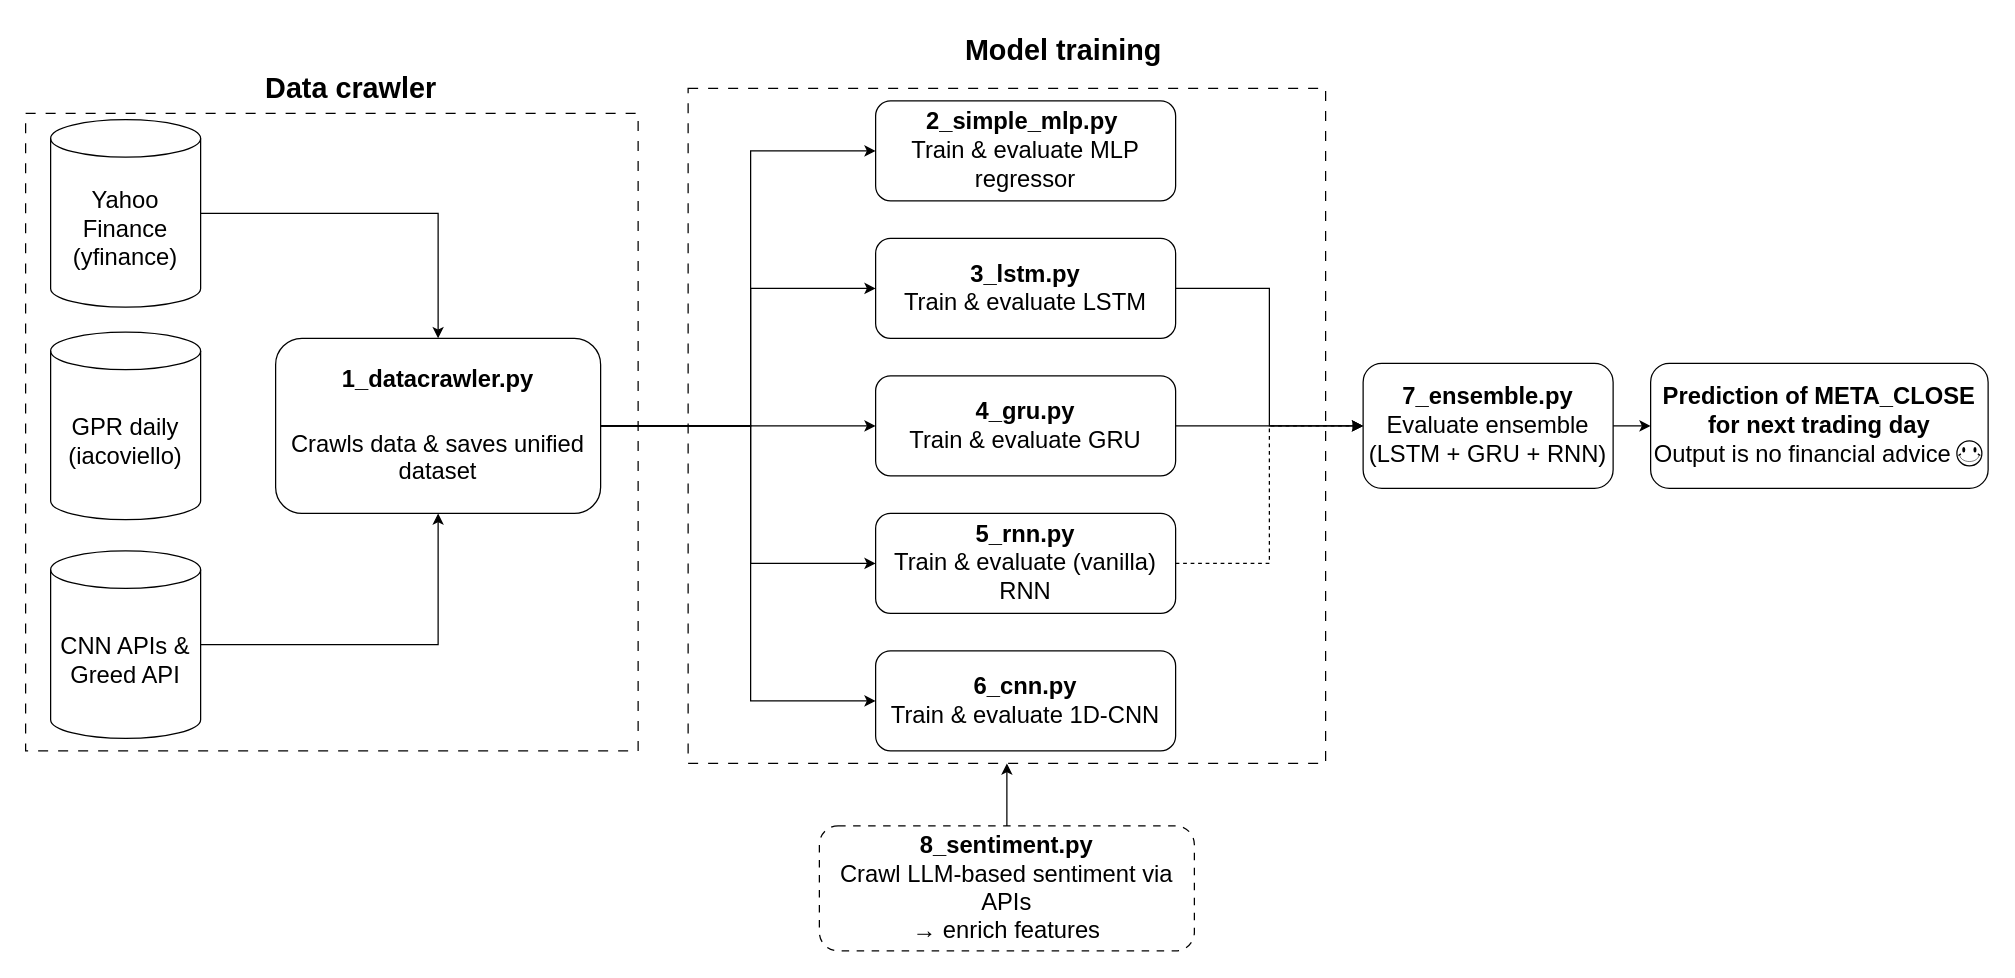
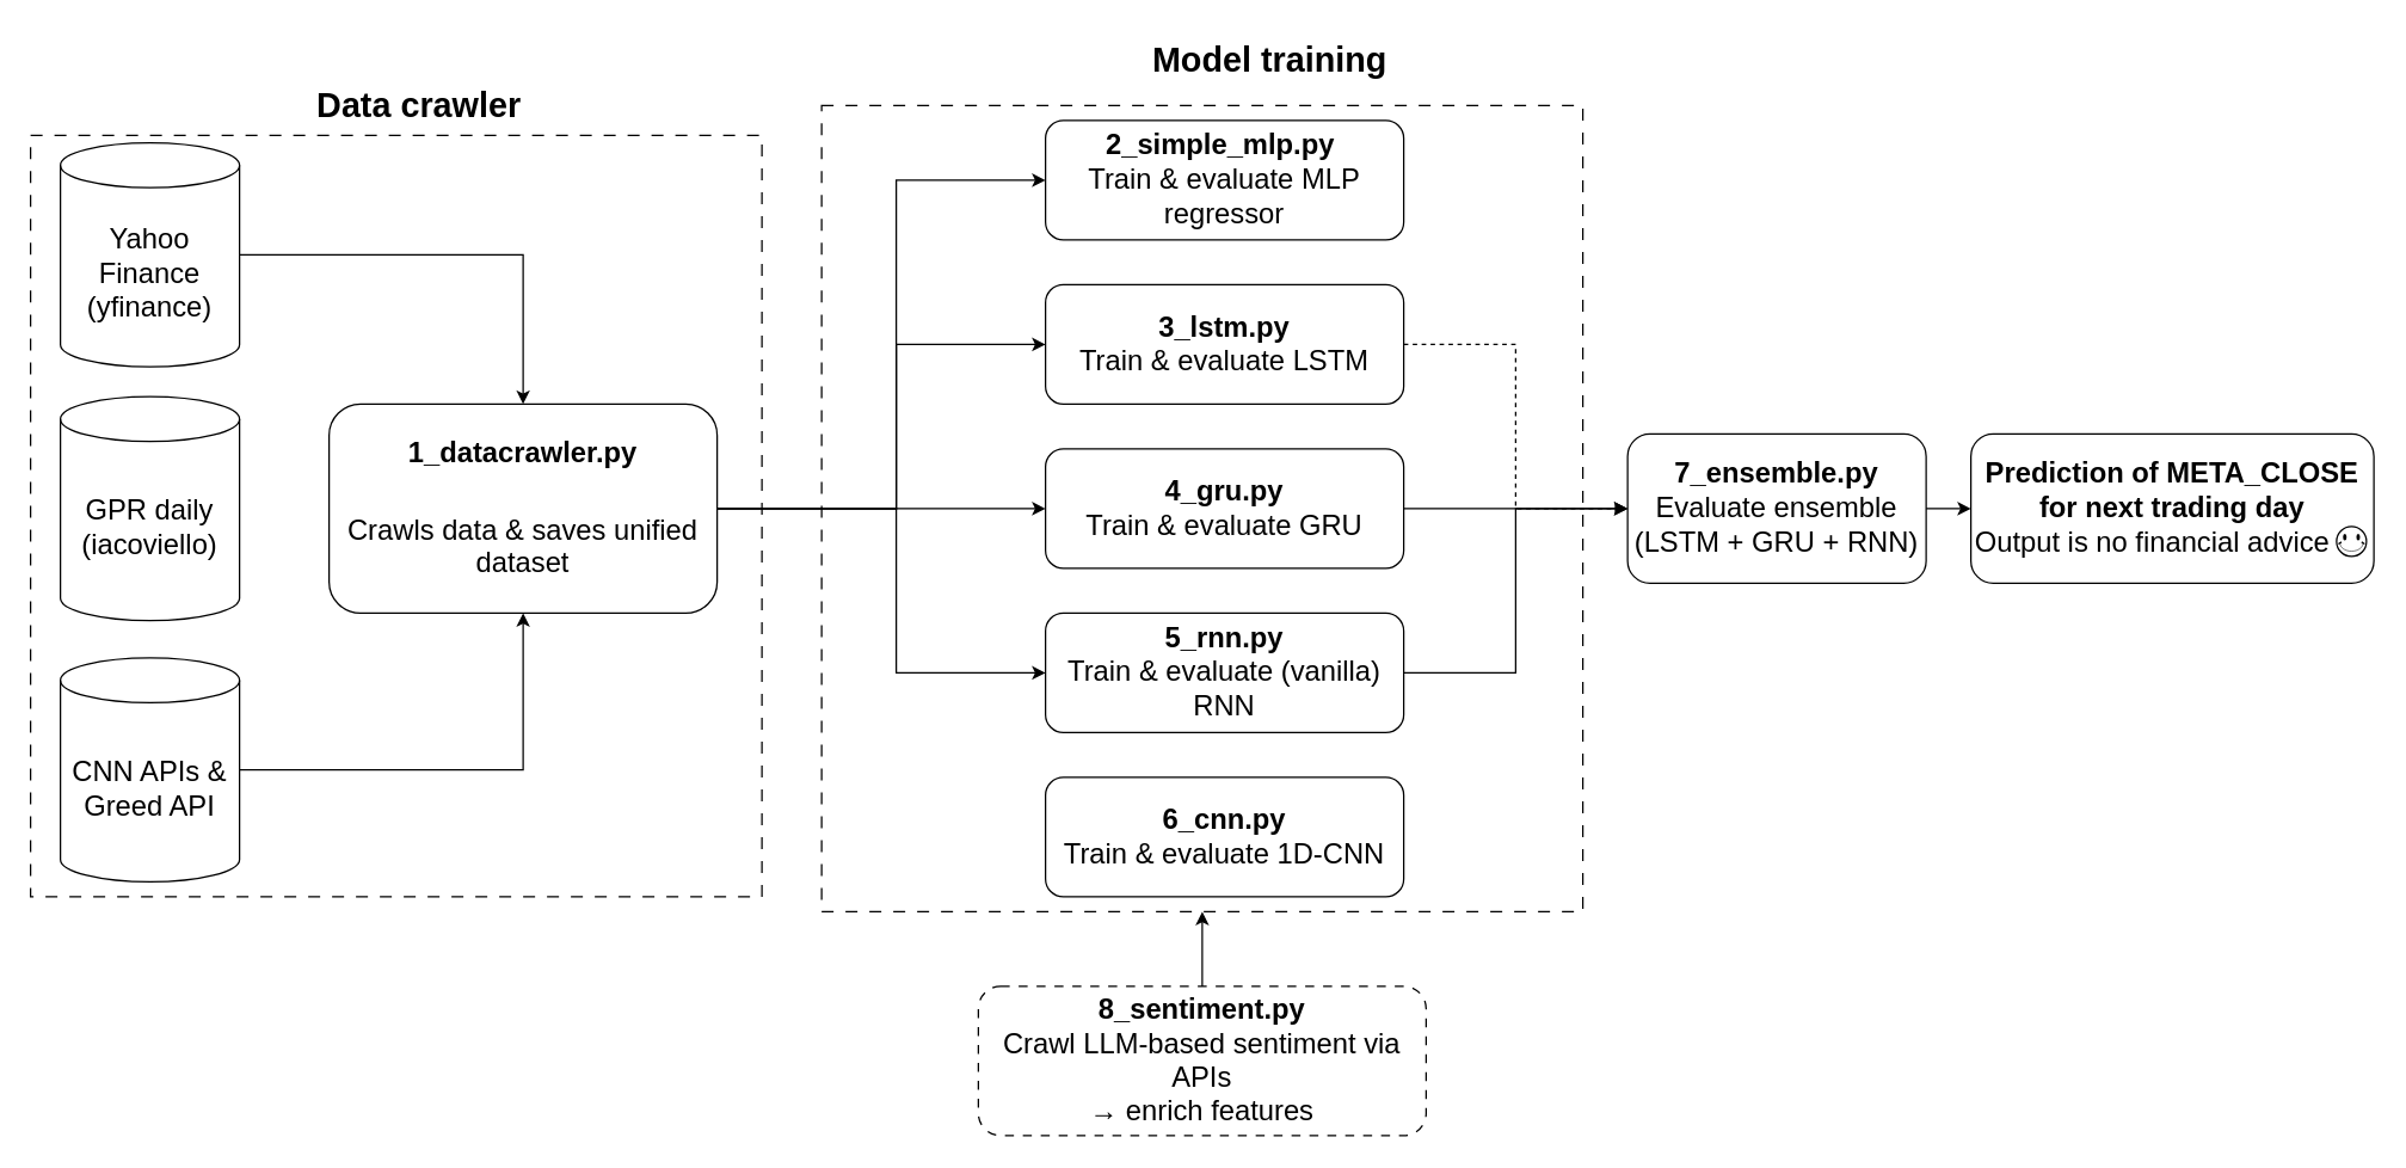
  <mxCell id="0" />
  <mxCell id="1" parent="0" />
  <mxCell id="2" value="" style="whiteSpace=wrap;html=1;fillColor=none;dashed=1;dashPattern=8 8;" vertex="1" parent="1"><mxGeometry x="550" y="70" width="510" height="540" as="geometry" /></mxCell>
  <mxCell id="3" value="" style="whiteSpace=wrap;html=1;fillColor=none;dashed=1;dashPattern=8 8;" vertex="1" parent="1"><mxGeometry x="20" y="90" width="490" height="510" as="geometry" /></mxCell>
  <mxCell id="4" style="edgeStyle=orthogonalEdgeStyle;rounded=0;orthogonalLoop=1;jettySize=auto;html=1;" edge="1" parent="1" source="9" target="13"><mxGeometry relative="1" as="geometry" /></mxCell>
  <mxCell id="5" style="edgeStyle=orthogonalEdgeStyle;rounded=0;orthogonalLoop=1;jettySize=auto;html=1;entryX=0;entryY=0.5;entryDx=0;entryDy=0;" edge="1" parent="1" source="9" target="10"><mxGeometry relative="1" as="geometry"><Array as="points"><mxPoint x="600" y="340" /><mxPoint x="600" y="120" /></Array></mxGeometry></mxCell>
  <mxCell id="6" style="edgeStyle=orthogonalEdgeStyle;rounded=0;orthogonalLoop=1;jettySize=auto;html=1;entryX=0;entryY=0.5;entryDx=0;entryDy=0;" edge="1" parent="1" source="9" target="12"><mxGeometry relative="1" as="geometry"><Array as="points"><mxPoint x="600" y="340" /><mxPoint x="600" y="230" /></Array></mxGeometry></mxCell>
  <mxCell id="7" style="edgeStyle=orthogonalEdgeStyle;rounded=0;orthogonalLoop=1;jettySize=auto;html=1;entryX=0;entryY=0.5;entryDx=0;entryDy=0;" edge="1" parent="1" source="9" target="15"><mxGeometry relative="1" as="geometry"><Array as="points"><mxPoint x="600" y="340" /><mxPoint x="600" y="450" /></Array></mxGeometry></mxCell>
- <mxCell id="8" style="edgeStyle=orthogonalEdgeStyle;rounded=0;orthogonalLoop=1;jettySize=auto;html=1;entryX=0;entryY=0.5;entryDx=0;entryDy=0;" edge="1" parent="1" source="9" target="16"><mxGeometry relative="1" as="geometry"><Array as="points"><mxPoint x="600" y="340" /><mxPoint x="600" y="560" /></Array></mxGeometry></mxCell>
  <mxCell id="9" value="&lt;b&gt;&lt;font style=&quot;font-size: 19px;&quot;&gt;1_datacrawler.py&lt;br&gt;&lt;/font&gt;&lt;/b&gt;&lt;div&gt;&lt;br&gt;&lt;/div&gt;&lt;div&gt;&lt;br&gt;&lt;/div&gt;&lt;div&gt;&lt;span style=&quot;font-size: 19px; background-color: transparent; color: light-dark(rgb(0, 0, 0), rgb(255, 255, 255));&quot;&gt;Crawls data &amp;amp; saves unified dataset&lt;/span&gt;&lt;/div&gt;" style="rounded=1;whiteSpace=wrap;html=1;shadow=0;strokeWidth=1;" parent="1" vertex="1"><mxGeometry x="220" y="270" width="260" height="140" as="geometry" /></mxCell>
  <mxCell id="10" value="&lt;b&gt;2_simple_mlp.py&amp;nbsp;&lt;/b&gt;&lt;div&gt;Train &amp;amp; evaluate MLP regressor&lt;/div&gt;" style="rounded=1;whiteSpace=wrap;html=1;shadow=0;strokeWidth=1;fontSize=19;" parent="1" vertex="1"><mxGeometry x="700" y="80" width="240" height="80" as="geometry" /></mxCell>
- <mxCell id="11" style="edgeStyle=orthogonalEdgeStyle;rounded=0;orthogonalLoop=1;jettySize=auto;html=1;entryX=0;entryY=0.5;entryDx=0;entryDy=0;" edge="1" parent="1" source="12" target="17"><mxGeometry relative="1" as="geometry" /></mxCell>
+ <mxCell id="11" style="edgeStyle=orthogonalEdgeStyle;rounded=0;orthogonalLoop=1;jettySize=auto;html=1;entryX=0;entryY=0.5;entryDx=0;entryDy=0;dashed=1;" edge="1" parent="1" source="12" target="17"><mxGeometry relative="1" as="geometry" /></mxCell>
  <mxCell id="12" value="&lt;b&gt;3_lstm.py&lt;/b&gt;&lt;div&gt;Train &amp;amp; evaluate LSTM&lt;/div&gt;" style="rounded=1;whiteSpace=wrap;html=1;shadow=0;strokeWidth=1;fontSize=19;" parent="1" vertex="1"><mxGeometry x="700" y="190" width="240" height="80" as="geometry" /></mxCell>
  <mxCell id="13" value="&lt;b&gt;4_gru.py&lt;/b&gt;&lt;div&gt;Train &amp;amp; evaluate GRU&lt;/div&gt;" style="rounded=1;whiteSpace=wrap;html=1;shadow=0;strokeWidth=1;fontSize=19;" parent="1" vertex="1"><mxGeometry x="700" y="300" width="240" height="80" as="geometry" /></mxCell>
- <mxCell id="14" style="edgeStyle=orthogonalEdgeStyle;rounded=0;orthogonalLoop=1;jettySize=auto;html=1;entryX=0;entryY=0.5;entryDx=0;entryDy=0;dashed=1;" edge="1" parent="1" source="15" target="17"><mxGeometry relative="1" as="geometry" /></mxCell>
+ <mxCell id="14" style="edgeStyle=orthogonalEdgeStyle;rounded=0;orthogonalLoop=1;jettySize=auto;html=1;entryX=0;entryY=0.5;entryDx=0;entryDy=0;" edge="1" parent="1" source="15" target="17"><mxGeometry relative="1" as="geometry" /></mxCell>
  <mxCell id="15" value="&lt;b&gt;5_rnn.py&lt;/b&gt;&lt;div&gt;Train &amp;amp; evaluate (vanilla) RNN&lt;/div&gt;" style="rounded=1;whiteSpace=wrap;html=1;shadow=0;strokeWidth=1;fontSize=19;" parent="1" vertex="1"><mxGeometry x="700" y="410" width="240" height="80" as="geometry" /></mxCell>
  <mxCell id="16" value="&lt;b&gt;6_cnn.py&lt;/b&gt;&lt;div&gt;Train &amp;amp; evaluate 1D-CNN&lt;/div&gt;" style="rounded=1;whiteSpace=wrap;html=1;shadow=0;strokeWidth=1;fontSize=19;" parent="1" vertex="1"><mxGeometry x="700" y="520" width="240" height="80" as="geometry" /></mxCell>
  <mxCell id="17" value="&lt;font style=&quot;font-size: 19px;&quot;&gt;&lt;b&gt;7_ensemble.py&lt;/b&gt;&lt;/font&gt;&lt;div&gt;&lt;div&gt;&lt;font style=&quot;font-size: 19px;&quot;&gt;Evaluate ensemble&lt;/font&gt;&lt;/div&gt;&lt;div&gt;&lt;font style=&quot;font-size: 19px;&quot;&gt;(LSTM + GRU + RNN)&lt;/font&gt;&lt;/div&gt;&lt;/div&gt;" style="rounded=1;whiteSpace=wrap;html=1;shadow=0;strokeWidth=1;" parent="1" vertex="1"><mxGeometry x="1090" y="290" width="200" height="100" as="geometry" /></mxCell>
  <mxCell id="18" style="edgeStyle=orthogonalEdgeStyle;rounded=0;orthogonalLoop=1;jettySize=auto;html=1;entryX=0.5;entryY=1;entryDx=0;entryDy=0;" edge="1" parent="1" source="19" target="2"><mxGeometry relative="1" as="geometry" /></mxCell>
  <mxCell id="19" value="&lt;font style=&quot;font-size: 19px;&quot;&gt;&lt;b&gt;8_sentiment.py&lt;/b&gt;&lt;/font&gt;&lt;div&gt;&lt;font style=&quot;font-size: 19px;&quot;&gt;Crawl LLM-based sentiment via APIs&lt;/font&gt;&lt;/div&gt;&lt;div&gt;&lt;font style=&quot;font-size: 19px;&quot;&gt;→ enrich features&lt;/font&gt;&lt;/div&gt;" style="rounded=1;whiteSpace=wrap;html=1;shadow=0;strokeWidth=1;dashed=1;dashPattern=6 6;" parent="1" vertex="1"><mxGeometry x="655" y="660" width="300" height="100" as="geometry" /></mxCell>
  <mxCell id="20" style="edgeStyle=orthogonalEdgeStyle;endArrow=block;endFill=1;html=1;strokeWidth=1;rounded=0;" parent="1" source="13" target="17" edge="1"><mxGeometry relative="1" as="geometry" /></mxCell>
  <mxCell id="21" style="edgeStyle=orthogonalEdgeStyle;rounded=0;orthogonalLoop=1;jettySize=auto;html=1;" edge="1" parent="1" source="22" target="9"><mxGeometry relative="1" as="geometry" /></mxCell>
  <mxCell id="22" value="&lt;span style=&quot;font-size: 19px;&quot;&gt;Yahoo Finance (yfinance)&lt;/span&gt;" style="shape=cylinder3;whiteSpace=wrap;html=1;boundedLbl=1;backgroundOutline=1;size=15;" vertex="1" parent="1"><mxGeometry x="40" y="95" width="120" height="150" as="geometry" /></mxCell>
  <mxCell id="23" value="&lt;span style=&quot;font-size: 19px;&quot;&gt;GPR daily&lt;/span&gt;&lt;div&gt;&lt;span style=&quot;font-size: 19px;&quot;&gt;(&lt;/span&gt;&lt;span style=&quot;font-size: 19px; background-color: transparent; color: light-dark(rgb(0, 0, 0), rgb(255, 255, 255));&quot;&gt;iacoviello&lt;/span&gt;&lt;span style=&quot;font-size: 19px; background-color: transparent; color: light-dark(rgb(0, 0, 0), rgb(255, 255, 255));&quot;&gt;)&lt;/span&gt;&lt;/div&gt;" style="shape=cylinder3;whiteSpace=wrap;html=1;boundedLbl=1;backgroundOutline=1;size=15;" vertex="1" parent="1"><mxGeometry x="40" y="265" width="120" height="150" as="geometry" /></mxCell>
  <mxCell id="24" style="edgeStyle=orthogonalEdgeStyle;rounded=0;orthogonalLoop=1;jettySize=auto;html=1;entryX=0.5;entryY=1;entryDx=0;entryDy=0;" edge="1" parent="1" source="25" target="9"><mxGeometry relative="1" as="geometry" /></mxCell>
  <mxCell id="25" value="&lt;span style=&quot;font-size: 19px;&quot;&gt;CNN APIs &amp;amp; Greed API&lt;/span&gt;" style="shape=cylinder3;whiteSpace=wrap;html=1;boundedLbl=1;backgroundOutline=1;size=15;" vertex="1" parent="1"><mxGeometry x="40" y="440" width="120" height="150" as="geometry" /></mxCell>
  <mxCell id="26" value="&lt;font style=&quot;font-size: 23px;&quot;&gt;&lt;b&gt;Data crawler&lt;/b&gt;&lt;/font&gt;" style="text;html=1;align=center;verticalAlign=middle;resizable=0;points=[];autosize=1;strokeColor=none;fillColor=none;" vertex="1" parent="1"><mxGeometry x="200" y="50" width="160" height="40" as="geometry" /></mxCell>
  <mxCell id="27" value="&lt;font style=&quot;font-size: 23px;&quot;&gt;&lt;b&gt;Model training&lt;/b&gt;&lt;/font&gt;" style="text;html=1;align=center;verticalAlign=middle;resizable=0;points=[];autosize=1;strokeColor=none;fillColor=none;" vertex="1" parent="1"><mxGeometry x="760" y="20" width="180" height="40" as="geometry" /></mxCell>
  <mxCell id="28" value="" style="edgeStyle=orthogonalEdgeStyle;rounded=0;orthogonalLoop=1;jettySize=auto;html=1;" edge="1" parent="1" source="17" target="29"><mxGeometry relative="1" as="geometry"><mxPoint x="1540" y="340" as="targetPoint" /><mxPoint x="1360" y="340" as="sourcePoint" /></mxGeometry></mxCell>
  <mxCell id="29" value="&lt;b style=&quot;font-size: 19px;&quot;&gt;Prediction of META_CLOSE for next trading day&lt;/b&gt;&lt;div&gt;&lt;span style=&quot;font-size: 19px;&quot;&gt;Output is no financial advice&amp;nbsp; &amp;nbsp; &amp;nbsp;&lt;/span&gt;&lt;/div&gt;" style="rounded=1;whiteSpace=wrap;html=1;shadow=0;strokeWidth=1;" vertex="1" parent="1"><mxGeometry x="1320" y="290" width="270" height="100" as="geometry" /></mxCell>
  <mxCell id="30" value="" style="verticalLabelPosition=bottom;verticalAlign=top;html=1;shape=mxgraph.basic.smiley" vertex="1" parent="1"><mxGeometry x="1565" y="352" width="20" height="20" as="geometry" /></mxCell>
